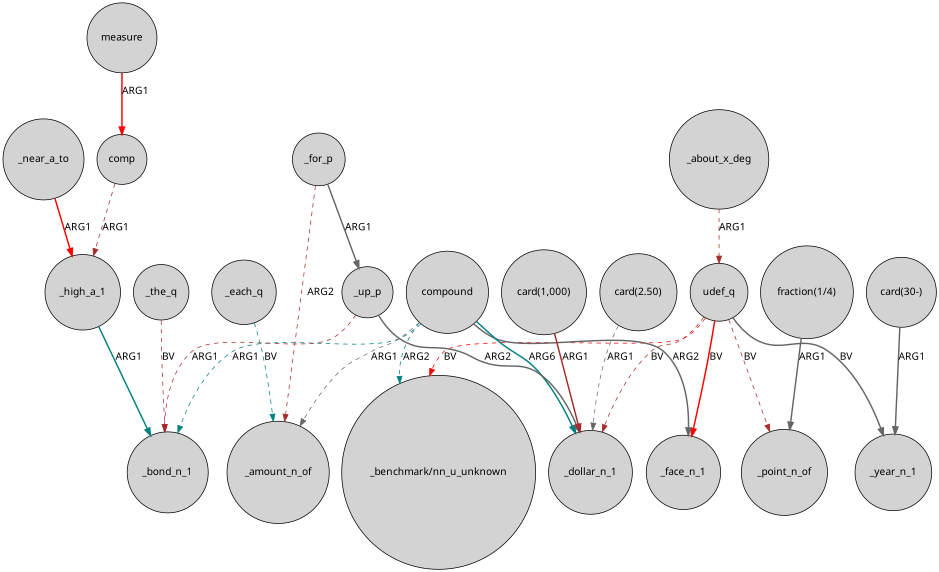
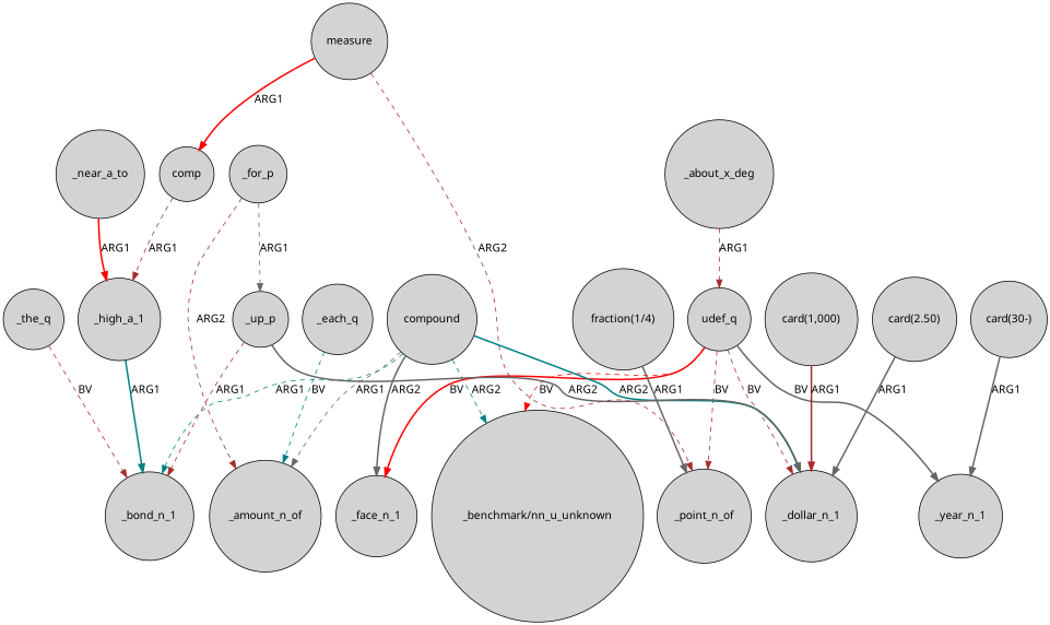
  digraph {
    fontname="Noto Sans"
    node [fontname="Noto Sans" shape=circle style=filled]
    edge [color=brown fontname="Noto Sans" style=dashed]
    udef_q
    _face_n_1
    _dollar_n_1
    _year_n_1
    "_benchmark/nn_u_unknown"
    _point_n_of
    compound
    _bond_n_1
    _amount_n_of
    _up_p
    _each_q
    "card(30-)"
    measure
    comp
    _high_a_1
    _about_x_deg
    "card(1,000)"
    _the_q
    _near_a_to
    "fraction(1/4)"
    _for_p
    "card(2.50)"
    udef_q -> _face_n_1 [color=red label=BV style=bold]
    udef_q -> _dollar_n_1 [label=BV]
    udef_q -> _year_n_1 [color=gray40 label=BV style=bold]
    udef_q -> "_benchmark/nn_u_unknown" [color=red label=BV]
    udef_q -> _point_n_of [label=BV]
    compound -> _face_n_1 [color=gray40 label=ARG2 style=bold]
-   compound -> _dollar_n_1 [color=teal label=ARG6 style=bold]
+   compound -> _dollar_n_1 [color=teal label=ARG2 style=bold]
    compound -> "_benchmark/nn_u_unknown" [color=teal label=ARG2]
    compound -> _bond_n_1 [color=teal label=ARG1]
    compound -> _amount_n_of [color=gray40 label=ARG1]
    _up_p -> _dollar_n_1 [color=gray40 label=ARG2 style=bold]
    _up_p -> _bond_n_1 [label=ARG1]
    _each_q -> _amount_n_of [color=teal label=BV]
    "card(30-)" -> _year_n_1 [color=gray40 label=ARG1 style=bold]
+   measure -> _point_n_of [label=ARG2]
    measure -> comp [color=red label=ARG1 style=bold]
    comp -> _high_a_1 [label=ARG1]
    _high_a_1 -> _bond_n_1 [color=teal label=ARG1 style=bold]
    _about_x_deg -> udef_q [label=ARG1]
    "card(1,000)" -> _dollar_n_1 [label=ARG1 style=bold]
    _the_q -> _bond_n_1 [label=BV]
    _near_a_to -> _high_a_1 [color=red label=ARG1 style=bold]
    "fraction(1/4)" -> _point_n_of [color=gray40 label=ARG1 style=bold]
    _for_p -> _amount_n_of [label=ARG2]
-   _for_p -> _up_p [color=gray40 label=ARG1 style=bold]
-   "card(2.50)" -> _dollar_n_1 [color=gray40 label=ARG1]
+   _for_p -> _up_p [color=gray40 label=ARG1]
+   "card(2.50)" -> _dollar_n_1 [color=gray40 label=ARG1 style=bold]
  }
